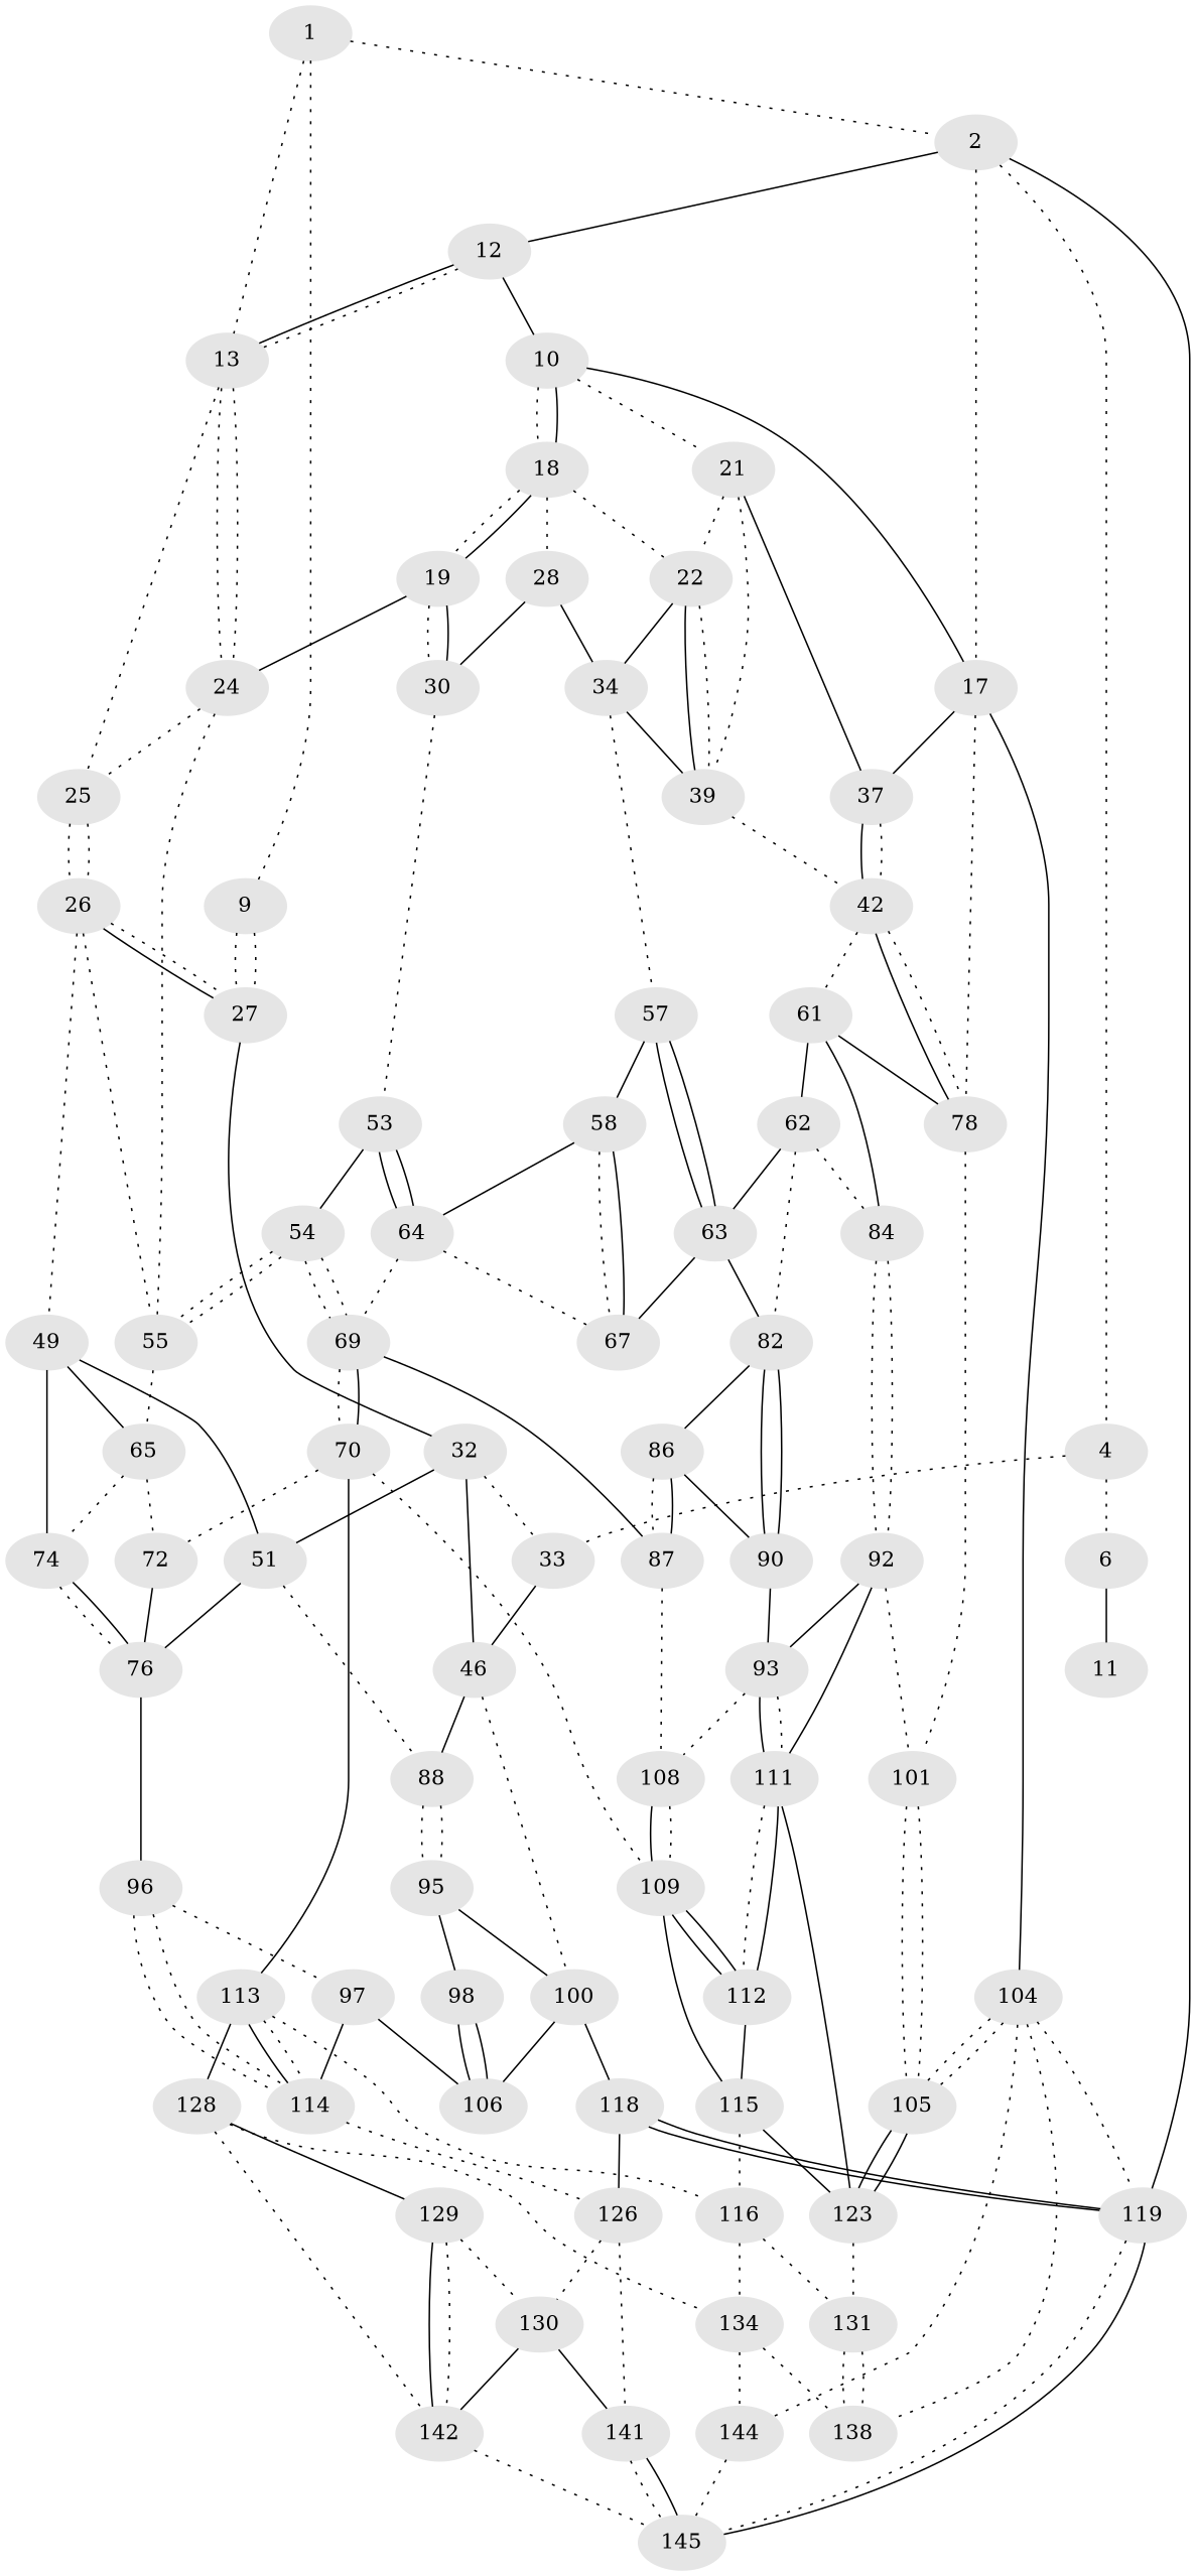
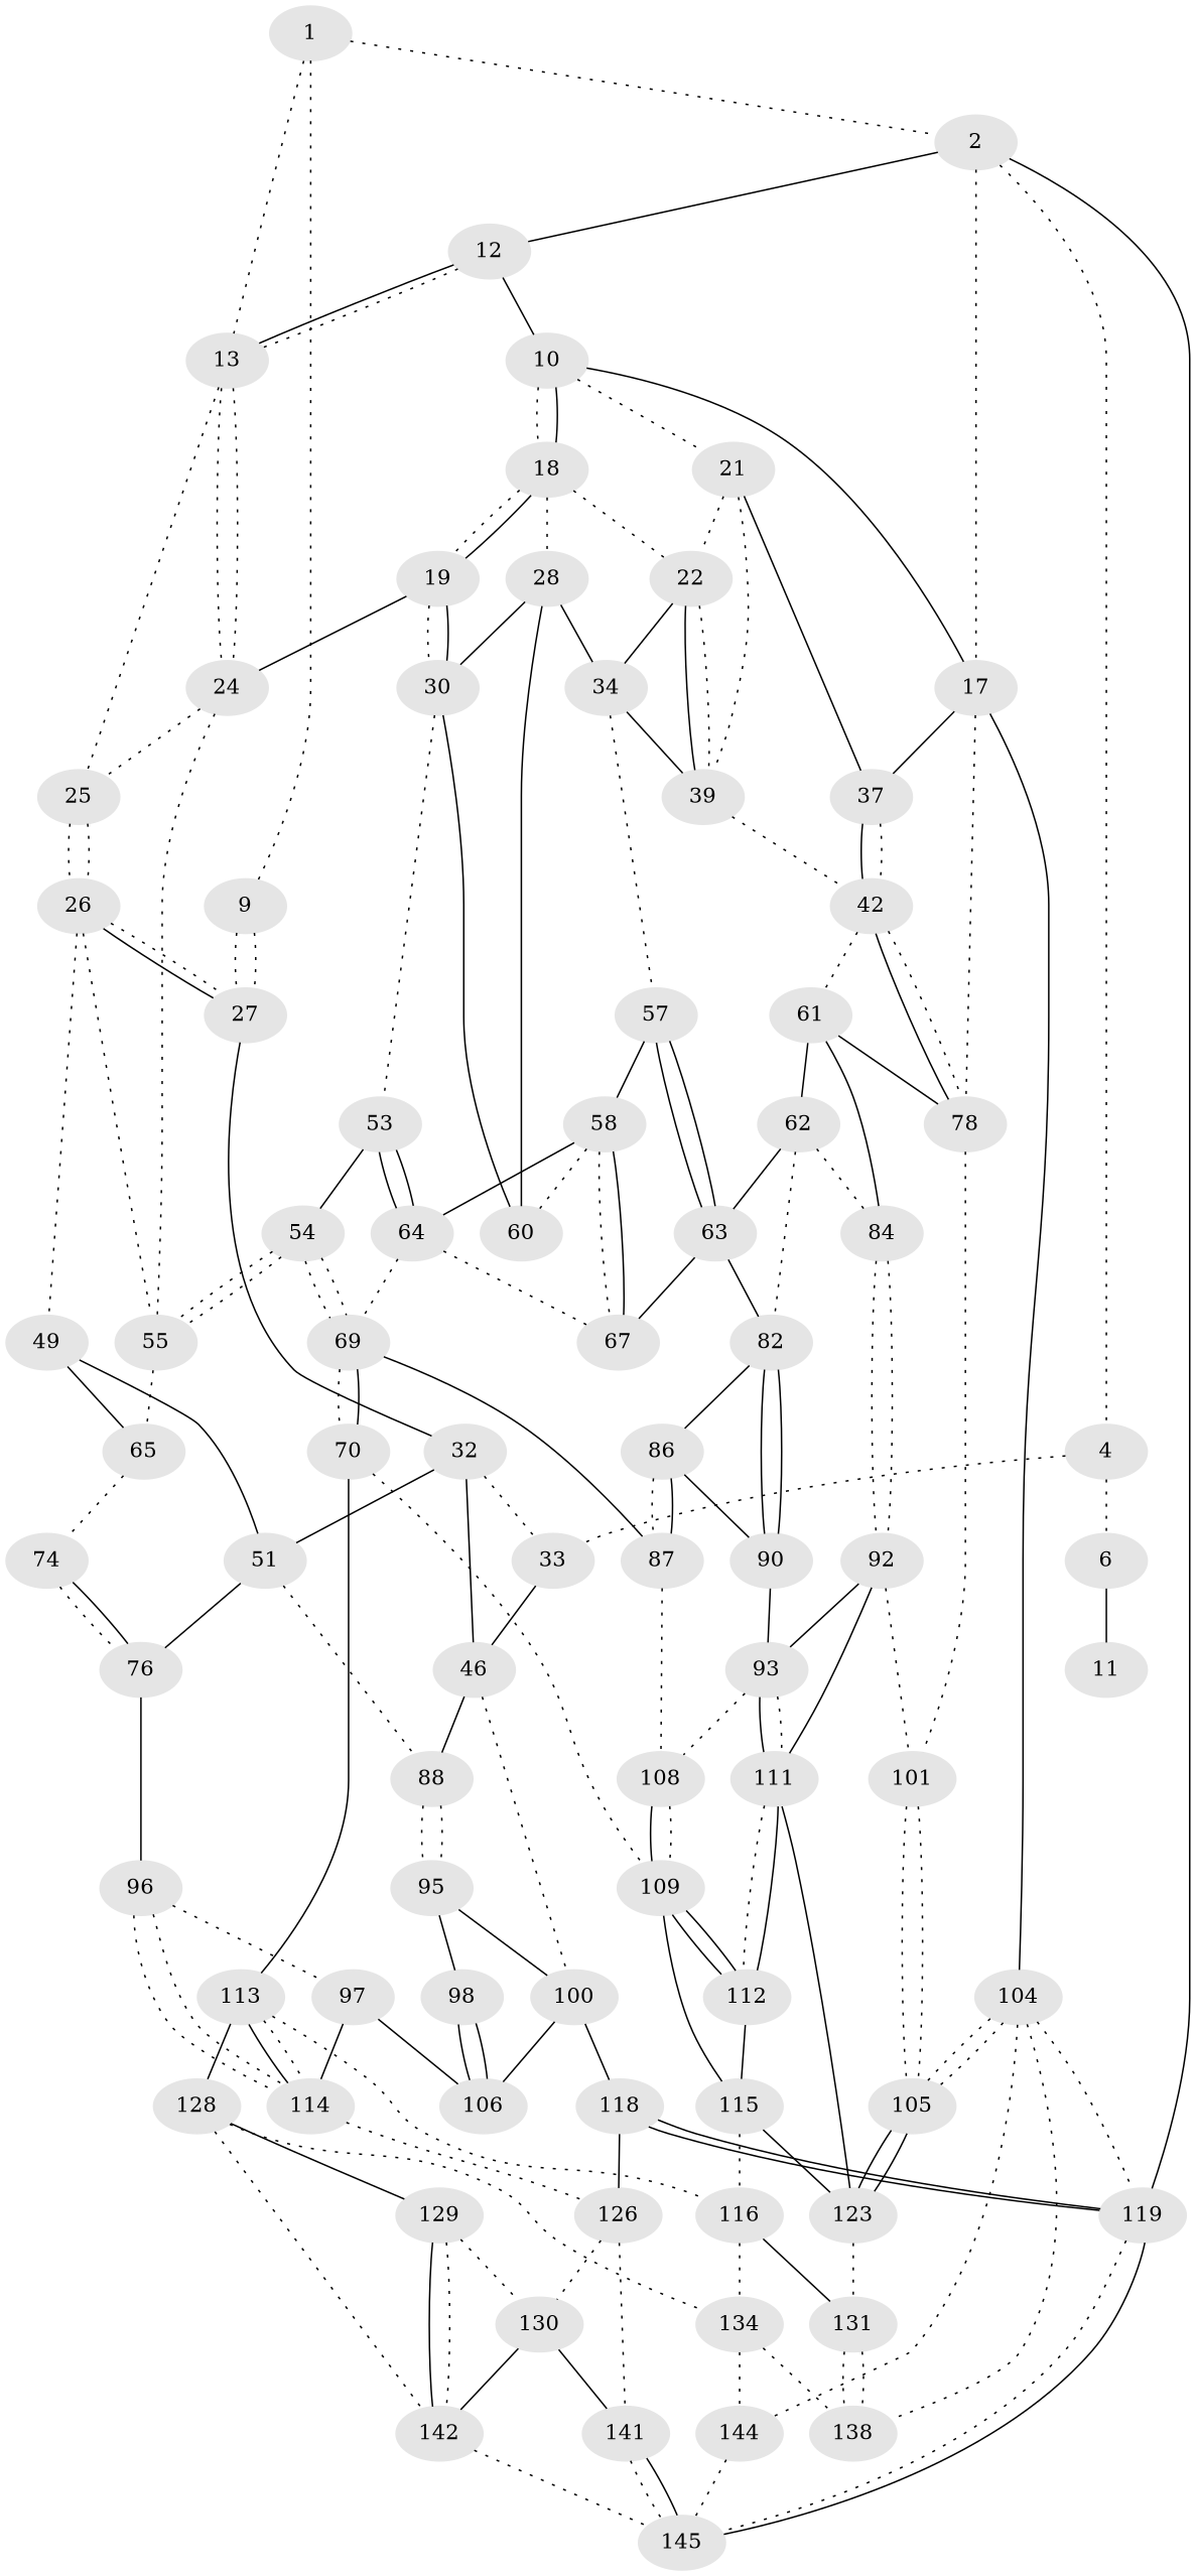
  graph {
    node [color=gray90 style=filled]
    edge [style=dotted]
    1 [super="+8"]
    2 [super="+3"]
    9 [super="+10"]
    13 [super="+14"]
    4 [super="+5"]
    12
    17 [super="+36"]
    119
    27 [super="+31"]
    n10 [label=24 super="+35"]
    25
    6 [super="+7"]
    33 [super="+44"]
    n14 [label=10 super="+16"]
    37
    78 [super="+79"]
    104 [super="+137"]
    145 [super="+146"]
    11
    46 [super="+47"]
    32 [super="+45"]
    18 [super="+24"]
    21 [super="+38"]
    55 [super="+56"]
    26 [super="+48"]
    19
    22 [super="+23"]
    28 [super="+29"]
    39 [super="+41"]
    42 [super="+43"]
    101
    105
    138 [super="+139"]
    144
    30 [super="+52"]
    34 [super="+40"]
+   60
    53
    65 [super="+73"]
    57
    49 [super="+50"]
    51 [super="+77"]
    74
    54
    64 [super="+68"]
    88 [super="+89"]
    100 [super="+107"]
    76 [super="+85"]
    58 [super="+59"]
    63 [super="+66"]
    61 [super="+80"]
    62 [super="+81"]
    84
    95 [super="+99"]
    106
    118
-   72
    96
    69 [super="+75"]
    67
    70 [super="+71"]
    87 [super="+103"]
    82 [super="+83"]
    92 [super="+102"]
    86 [super="+91"]
    90
    109 [super="+110"]
    113 [super="+117"]
    108
    112
    115 [super="+125"]
    114 [super="+122"]
    116 [super="+133"]
    128 [super="+136"]
    97 [super="+121"]
    93 [super="+94"]
    111 [super="+120"]
    98
    123 [super="+124"]
    126 [super="+127"]
    131 [super="+132"]
    134 [super="+135"]
    129
    142 [super="+143"]
    130 [super="+140"]
    141
    1 -- 2
    1 -- 9
    1 -- 13
    2 -- 4
    2 -- 12 [style=solid]
    2 -- 17
    2 -- 119 [style=solid]
    9 -- 27 [weight=2]
    9 -- 27
    13 -- n10
    13 -- n10
    13 -- 25
    4 -- 6
    4 -- 33 [weight=2]
    12 -- 13 [style=solid]
    12 -- 13
    12 -- n14 [style=solid]
    17 -- 37 [style=solid]
    17 -- 78
    17 -- 104 [style=solid]
    119 -- 145
    119 -- 145 [style=solid]
    27 -- 32 [style=solid]
    n10 -- 25
    n10 -- 55
    25 -- 26
    25 -- 26
    6 -- 11 [style=solid weight=2]
    33 -- 46 [style=solid]
    n14 -- 17 [style=solid]
    n14 -- 18
    n14 -- 18 [style=solid]
    n14 -- 21
    37 -- 42 [style=solid]
    37 -- 42
    78 -- 101
    104 -- 119
    104 -- 105
    104 -- 105
    104 -- 138
    104 -- 144
    46 -- 88 [style=solid]
    46 -- 100
    32 -- 33
    32 -- 46 [style=solid]
    32 -- 51 [style=solid]
    18 -- 19
    18 -- 19 [style=solid]
    18 -- 22
    18 -- 28
    21 -- 37 [style=solid]
    21 -- 22
    21 -- 39
    55 -- 65
    26 -- 27 [style=solid]
    26 -- 27
    26 -- 55
    26 -- 49
    19 -- n10 [style=solid]
    19 -- 30
    19 -- 30 [style=solid]
    22 -- 39 [style=solid]
    22 -- 39
    22 -- 34 [style=solid]
    28 -- 30 [style=solid]
    28 -- 34 [style=solid]
+   28 -- 60 [style=solid]
    39 -- 42
    42 -- 78 [style=solid]
    42 -- 78
    42 -- 61
    101 -- 105
    101 -- 105
    105 -- 123 [style=solid]
    105 -- 123 [style=solid]
    144 -- 145
+   30 -- 60 [style=solid]
    30 -- 53
    34 -- 39 [style=solid]
    34 -- 57
    53 -- 54 [style=solid]
    53 -- 64 [style=solid]
    53 -- 64 [style=solid]
    65 -- 74
-   65 -- 72
    57 -- 58 [style=solid]
    57 -- 63 [style=solid]
    57 -- 63 [style=solid]
    49 -- 65 [style=solid]
    49 -- 51 [style=solid]
-   49 -- 74 [style=solid]
    51 -- 88
    51 -- 76 [style=solid]
    74 -- 76
    74 -- 76 [style=solid]
    54 -- 55
    54 -- 55
    54 -- 69
    54 -- 69
    64 -- 69
    64 -- 67
    88 -- 95 [weight=2]
    88 -- 95
    100 -- 106 [style=solid]
    100 -- 118 [style=solid]
    76 -- 96 [style=solid]
+   58 -- 60
    58 -- 64 [style=solid]
    58 -- 67
    58 -- 67 [style=solid]
    63 -- 67 [style=solid]
    63 -- 82 [style=solid]
    61 -- 78 [style=solid]
    61 -- 62 [style=solid]
    61 -- 84 [style=solid]
    62 -- 63 [style=solid]
    62 -- 84
    62 -- 82
    84 -- 92
    84 -- 92
    95 -- 100 [style=solid]
    95 -- 98 [style=solid]
    118 -- 119 [style=solid]
    118 -- 119 [style=solid]
    118 -- 126 [style=solid]
-   72 -- 76 [style=solid]
    96 -- 114
    96 -- 114
    96 -- 97
    69 -- 70
    69 -- 70 [style=solid]
    69 -- 87 [style=solid]
-   70 -- 72
    70 -- 109
    70 -- 113 [style=solid]
    87 -- 108
    82 -- 86 [style=solid]
    82 -- 90 [style=solid]
    82 -- 90 [style=solid]
    92 -- 101
    92 -- 93 [style=solid]
    92 -- 111 [style=solid]
    86 -- 87 [weight=2]
    86 -- 87 [style=solid]
    86 -- 90 [style=solid]
    90 -- 93 [style=solid]
    109 -- 112 [style=solid]
    109 -- 112 [style=solid]
    109 -- 115 [style=solid]
    113 -- 114 [style=solid]
    113 -- 114
    113 -- 116
    113 -- 128 [style=solid]
    108 -- 109 [style=solid]
    108 -- 109
    112 -- 115 [style=solid]
    115 -- 116
    115 -- 123 [style=solid]
    114 -- 126
-   116 -- 131
+   116 -- 131 [style=solid]
    116 -- 134
    128 -- 134
    128 -- 129 [style=solid]
    128 -- 142
    97 -- 106 [style=solid]
    97 -- 114 [style=solid]
    93 -- 108
    93 -- 111 [style=solid]
    93 -- 111
    111 -- 112
    111 -- 112 [style=solid]
    111 -- 123 [style=solid]
    98 -- 106 [style=solid]
    98 -- 106 [style=solid]
    123 -- 131
    126 -- 130
    126 -- 141
    131 -- 138 [weight=2]
    131 -- 138
    134 -- 138
    134 -- 144
    129 -- 142 [style=solid]
    129 -- 142
    129 -- 130
    142 -- 145
    130 -- 142 [style=solid]
    130 -- 141 [style=solid]
    141 -- 145
    141 -- 145 [style=solid]
  }
